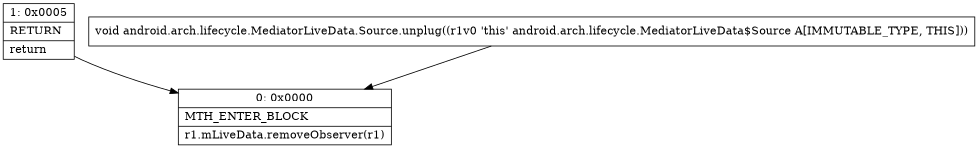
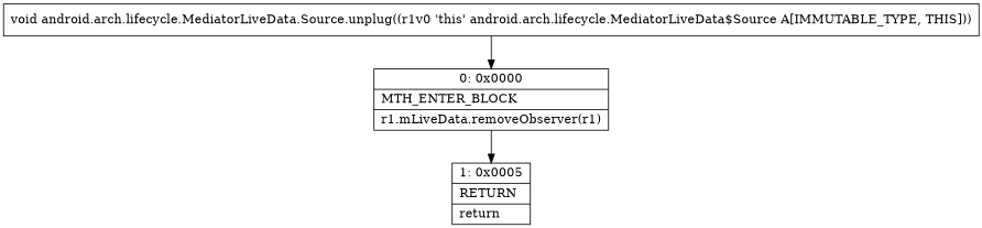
  digraph {
    node [shape=record]
    n1 [label="{0\:\ 0x0000|MTH_ENTER_BLOCK\l|r1.mLiveData.removeObserver(r1)\l}"]
    n2 [label="{1\:\ 0x0005|RETURN\l|return\l}"]
    n3 [label="{void android.arch.lifecycle.MediatorLiveData.Source.unplug((r1v0 'this' android.arch.lifecycle.MediatorLiveData$Source A[IMMUTABLE_TYPE, THIS])) }"]
-   n2 -> n1
+   n1 -> n2
    n3 -> n1
  }
